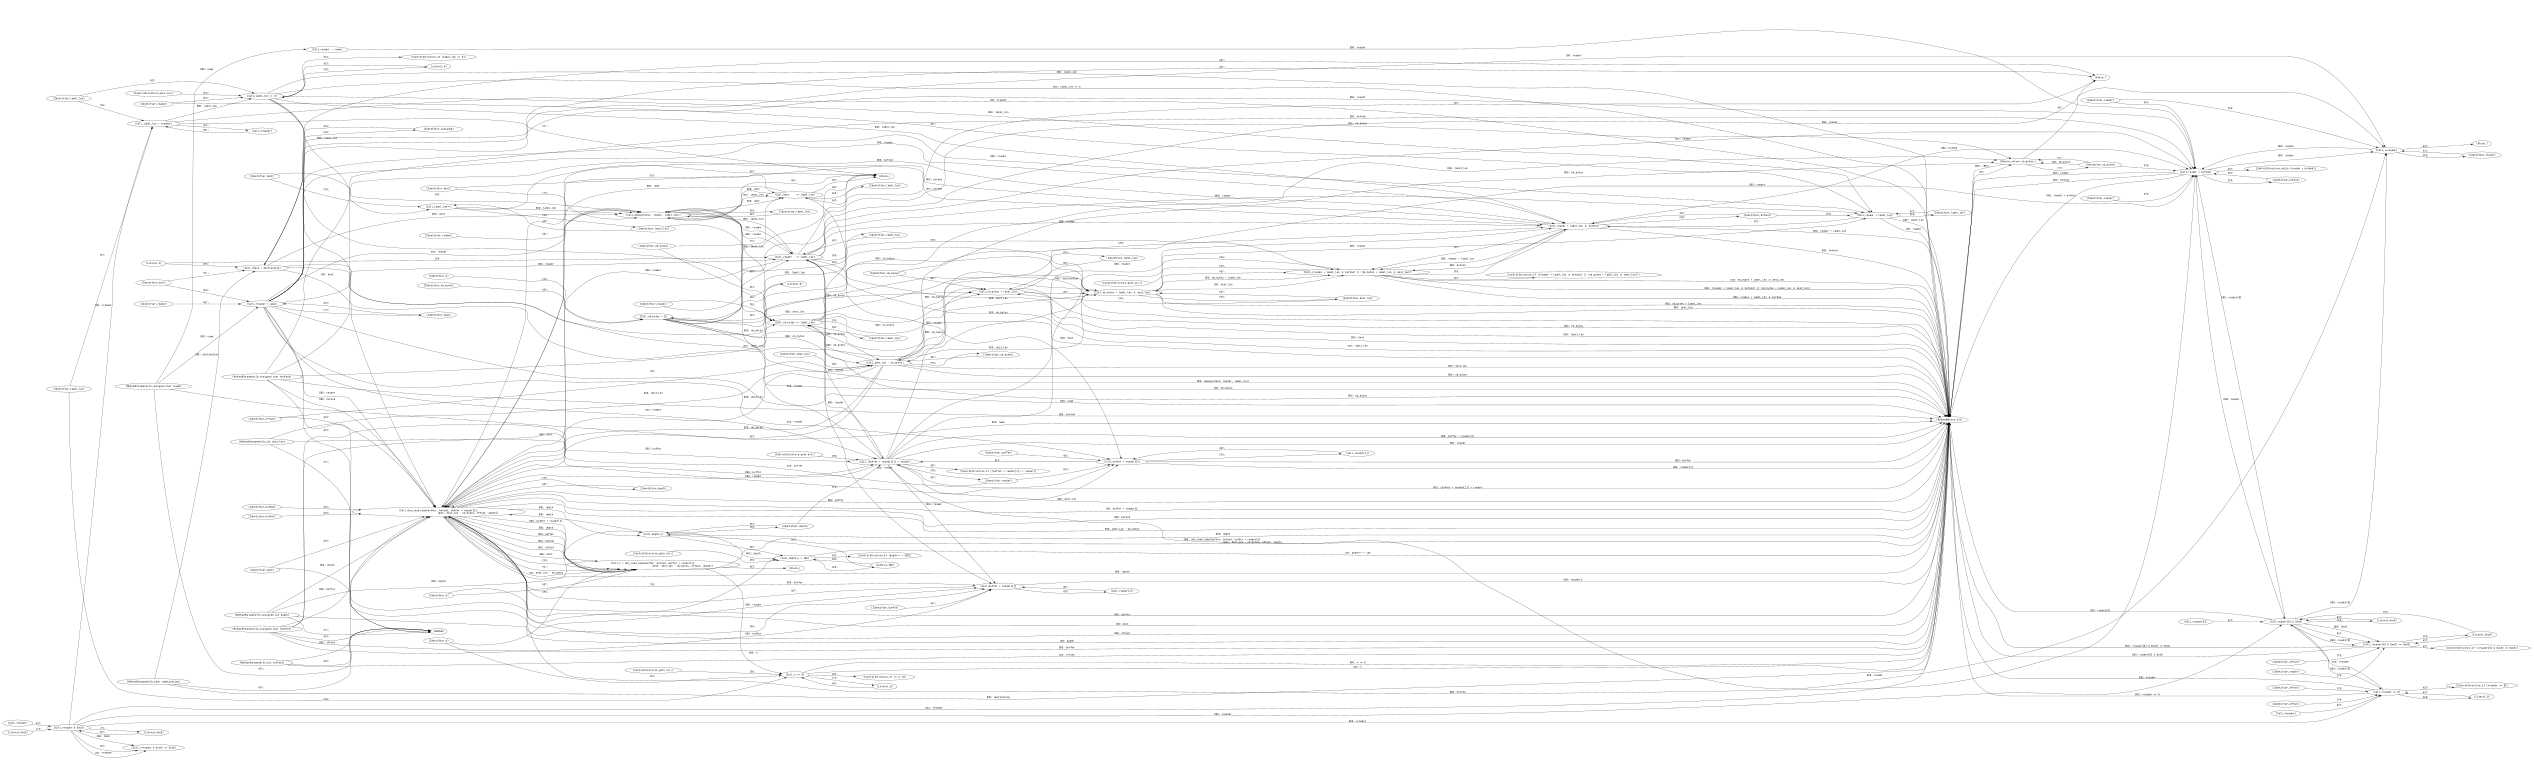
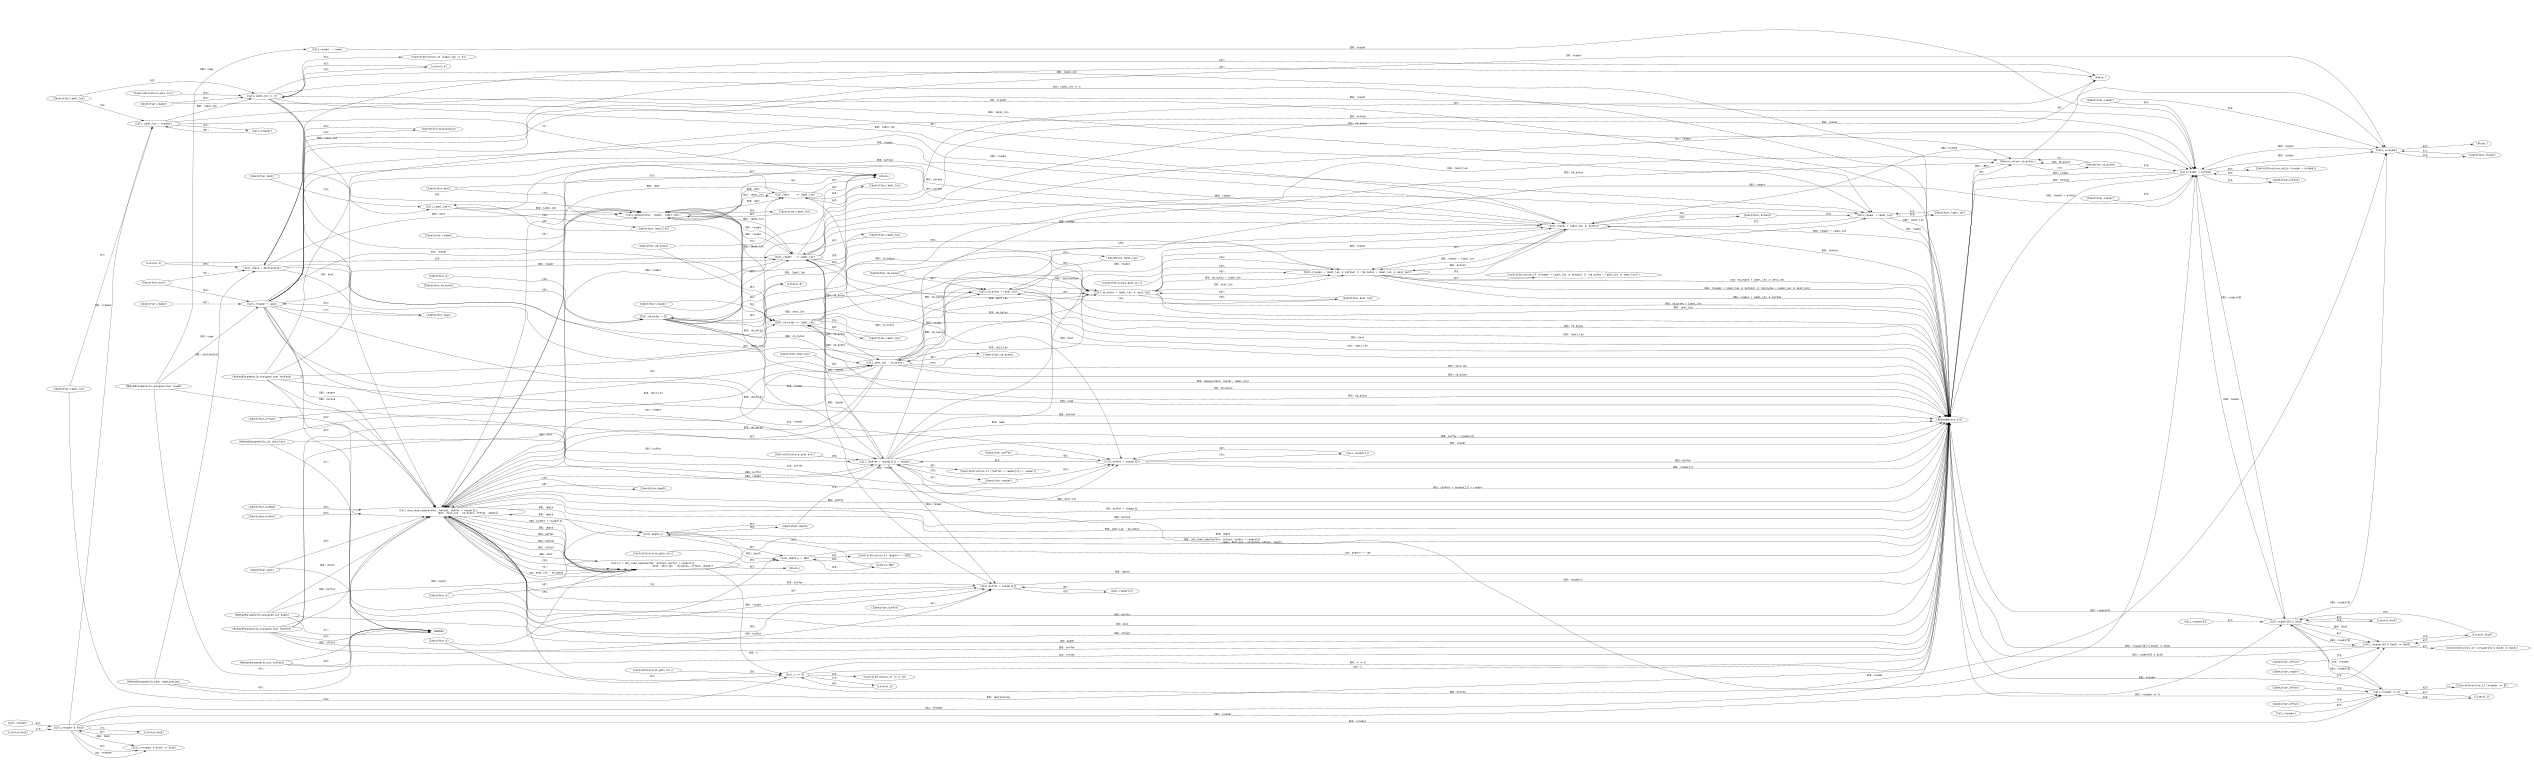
  digraph {
    fontname="JetBrains Mono"
    rankdir=LR
    node [fontname="JetBrains Mono"]
    edge [fontname="JetBrains Mono"]
    n1 [label="(Call,dns_read_name(buffer, bufend, buffer + reader[1],\n                                         dest, dest_len - nb_bytes, offset, depth))"]
    n2 [label="(Call,memcpy(dest, reader, label_len))"]
    n3 [label="(Call,(buffer + reader[1]) > reader)"]
    n4 [label="(Call,depth++)"]
    n5 [label="(Call,reader + label_len >= bufend)"]
    n6 [label="(Call,buffer + reader[1])"]
    n7 [label="(Call,n = dns_read_name(buffer, bufend, buffer + reader[1],\n                                         dest, dest_len - nb_bytes, offset, depth))"]
    n8 [label="(Call,buffer + reader[1])"]
    n9 [label="(Call,reader < bufend)"]
    n10 [label="(Identifier,depth)"]
    n11 [label="(MethodReturn,int)"]
    n12 [label="(Call,nb_bytes += label_len)"]
    n13 [label="(Block,)"]
    n14 [label="(Call,dest     += label_len)"]
    n15 [label="(Call,reader   += label_len)"]
    n16 [label="(Identifier,label_len)"]
    n17 [label="(Call,++reader)"]
    n18 [label="(Call,reader + label_len)"]
    n19 [label="(Identifier,reader)"]
    n20 [label="(ControlStructure,if ((buffer + reader[1]) > reader))"]
    n21 [label="(Call,depth++ > 100)"]
    n22 [label="(Identifier,depth)"]
    n23 [label="(Call,(reader + label_len >= bufend) || (nb_bytes + label_len >= dest_len))"]
    n24 [label="(Identifier,bufend)"]
    n25 [label="(Call,reader[1])"]
    n26 [label="(Call,n == 0)"]
    n27 [label="(Block,)"]
    n28 [label="(Call,reader[1])"]
    n29 [label="(Call,reader[0] & 0xc0)"]
    n30 [label="(Identifier,bufend)"]
    n31 [label="(ControlStructure,while (reader < bufend))"]
    n32 [label="(Return,return nb_bytes;)"]
    n33 [label="(MethodParameterIn,unsigned char *buffer)"]
    1000105
    n35 [label="(Call,dest_len - nb_bytes)"]
    n36 [label="(Call,nb_bytes + label_len >= dest_len)"]
    n37 [label="(Call,nb_bytes + label_len)"]
    n38 [label="(Identifier,nb_bytes)"]
    n39 [label="(Identifier,dest_len)"]
    n40 [label="(Identifier,label_len)"]
    n41 [label="(Identifier,label_len)"]
    n42 [label="(Block,)"]
    n43 [label="(Identifier,nb_bytes)"]
    n44 [label="(ControlStructure,if ((reader + label_len >= bufend) || (nb_bytes + label_len >= dest_len)))"]
    n45 [label="(Identifier,label_len)"]
    n46 [label="(Identifier,label_len)"]
    n47 [label="(Call,*dest = destination)"]
-   n48 [label="(Identifier,unsigned)"]
+   n48 [label="(Identifier,destination)"]
    n49 [label="(MethodParameterIn,char *destination)"]
    n50 [label="(Block,)"]
    n51 [label="(Identifier,reader)"]
    n52 [label="(Identifier,label_len)"]
    n53 [label="(Call,*reader = name)"]
    n54 [label="(Identifier,name)"]
    n55 [label="(MethodParameterIn,unsigned char *name)"]
    n56 [label="(Call,reader  = name)"]
    n57 [label="(ControlStructure,if (depth++ > 100))"]
    n58 [label="(Literal,100)"]
    n59 [label="(MethodParameterIn,unsigned int depth)"]
    n60 [label="(Call,label_len == 0)"]
    n61 [label="(Call,label_len++)"]
    n62 [label="(ControlStructure,if (label_len == 0))"]
    n63 [label="(Literal,0)"]
    n64 [label="(Identifier,label_len)"]
    n65 [label="(Call,label_len = *reader)"]
    n66 [label="(Call,*reader)"]
    n67 [label="(Call,*reader & 0xc0)"]
    n68 [label="(Call,*reader == 0)"]
    n69 [label="(Literal,0xc0)"]
    n70 [label="(Call,(*reader & 0xc0) == 0xc0)"]
    n71 [label="(Call,(reader[0] & 0xc0) == 0xc0)"]
    n72 [label="(Literal,0xc0)"]
    n73 [label="(ControlStructure,if (*reader == 0))"]
    n74 [label="(Literal,0)"]
    n75 [label="(MethodParameterIn,unsigned char *bufend)"]
    n76 [label="(MethodParameterIn,int *offset)"]
    n77 [label="(Call,nb_bytes = 0)"]
    n78 [label="(Literal,0)"]
    n79 [label="(MethodParameterIn,int dest_len)"]
    n80 [label="(Literal,0)"]
    n81 [label="(ControlStructure,if (n == 0))"]
    n82 [label="(ControlStructure,if ((reader[0] & 0xc0) == 0xc0))"]
    n83 [label="(Literal,0xc0)"]
    n84 [label="(Identifier,reader)"]
    n85 [label="(Identifier,reader)"]
    n86 [label="(Literal,1)"]
    n87 [label="(Identifier,offset)"]
    n88 [label="(Identifier,nb_bytes)"]
    n89 [label="(Identifier,nb_bytes)"]
    n90 [label="(Identifier,n)"]
    n91 [label="(Call,*reader)"]
    n92 [label="(ControlStructure,goto err;)"]
    n93 [label="(Identifier,offset)"]
    n94 [label="(Identifier,reader)"]
    n95 [label="(Identifier,dest)"]
    n96 [label="(Identifier,offset)"]
    n97 [label="(Identifier,buffer)"]
    n98 [label="(ControlStructure,goto err;)"]
    n99 [label="(Identifier,bufend)"]
    n100 [label="(ControlStructure,goto err;)"]
    n101 [label="(Identifier,buffer)"]
    n102 [label="(Identifier,dest)"]
    n103 [label="(Identifier,reader)"]
    n104 [label="(Identifier,reader)"]
    n105 [label="(Identifier,n)"]
    n106 [label="(Identifier,reader)"]
    n107 [label="(Literal,0xc0)"]
    n108 [label="(Call,*reader)"]
    n109 [label="(Identifier,offset)"]
    n110 [label="(Identifier,dest)"]
    n111 [label="(Identifier,n)"]
    n112 [label="(Identifier,label_len)"]
    n113 [label="(ControlStructure,goto out;)"]
    n114 [label="(Identifier,buffer)"]
    n115 [label="(Identifier,label_len)"]
    n116 [label="(Call,reader[0])"]
    n117 [label="(Identifier,dest_len)"]
    n118 [label="(ControlStructure,goto err;)"]
    n119 [label="(Identifier,nb_bytes)"]
    n120 [label="(Identifier,reader)"]
    n121 [label="(Identifier,dest)"]
    n1 -> n2 [label="DDG: dest"]
    n1 -> n3 [label="DDG: buffer"]
    n1 -> n4 [label="DDG: depth"]
    n1 -> n5 [label="DDG: bufend"]
    n1 -> n6 [label="DDG: buffer"]
    n1 -> n7 [label="AST: "]
    n1 -> n7 [label="DDG: dest_len - nb_bytes"]
    n1 -> n7 [label="DDG: buffer + reader[1]"]
    n1 -> n7 [label="DDG: depth"]
    n1 -> n7 [label="DDG: buffer"]
    n1 -> n7 [label="DDG: bufend"]
    n1 -> n7 [label="DDG: offset"]
    n1 -> n7 [label="DDG: dest"]
    n1 -> n8 [label="DDG: buffer"]
    n1 -> n9 [label="DDG: bufend"]
    n1 -> n10 [label="CFG: "]
    n1 -> n11 [label="DDG: dest_len - nb_bytes"]
    n1 -> n11 [label="DDG: depth"]
    n1 -> n11 [label="DDG: buffer"]
    n1 -> n11 [label="DDG: dest"]
    n1 -> n11 [label="DDG: offset"]
    n1 -> n11 [label="DDG: buffer + reader[1]"]
    n1 -> n11 [label="DDG: bufend"]
    n2 -> n11 [label="DDG: memcpy(dest, reader, label_len)"]
    n2 -> n12 [label="DDG: label_len"]
    n2 -> n13 [label="AST: "]
    n2 -> n14 [label="DDG: label_len"]
    n2 -> n14 [label="DDG: dest"]
    n2 -> n15 [label="DDG: label_len"]
    n2 -> n15 [label="DDG: reader"]
    n2 -> n16 [label="CFG: "]
    n3 -> n1 [label="DDG: reader"]
    n3 -> n2 [label="DDG: reader"]
    n3 -> n5 [label="DDG: reader"]
    n3 -> n8 [label="DDG: reader"]
    n3 -> n9 [label="DDG: reader"]
    n3 -> n11 [label="DDG: buffer + reader[1]"]
    n3 -> n11 [label="DDG: reader"]
    n3 -> n11 [label="DDG: (buffer + reader[1]) > reader"]
    n3 -> n15 [label="DDG: reader"]
    n3 -> n17 [label="DDG: reader"]
    n3 -> n18 [label="DDG: reader"]
    n3 -> n19 [label="CFG: "]
    n3 -> n20 [label="AST: "]
    n4 -> n1 [label="DDG: depth"]
    n4 -> n11 [label="DDG: depth"]
    n4 -> n21 [label="AST: "]
    n4 -> n21 [label="DDG: depth"]
    n4 -> n22 [label="CFG: "]
    n5 -> n1 [label="DDG: bufend"]
    n5 -> n9 [label="DDG: bufend"]
    n5 -> n11 [label="DDG: reader + label_len"]
    n5 -> n11 [label="DDG: bufend"]
    n5 -> n23 [label="AST: "]
    n5 -> n23 [label="DDG: reader + label_len"]
    n5 -> n23 [label="DDG: bufend"]
    n5 -> n24 [label="CFG: "]
    n6 -> n3 [label="AST: "]
    n6 -> n11 [label="DDG: buffer"]
    n6 -> n11 [label="DDG: reader[1]"]
    n6 -> n25 [label="CFG: "]
    n7 -> n1 [label="CFG: "]
    n7 -> n11 [label="DDG: dns_read_name(buffer, bufend, buffer + reader[1],\n                                         dest, dest_len - nb_bytes, offset, depth)"]
    n7 -> n26 [label="DDG: n"]
    n7 -> n27 [label="AST: "]
    n8 -> n1 [label="AST: "]
    n8 -> n11 [label="DDG: reader[1]"]
    n8 -> n28 [label="CFG: "]
    n9 -> n11 [label="DDG: reader"]
    n9 -> n11 [label="DDG: bufend"]
    n9 -> n11 [label="DDG: reader < bufend"]
    n9 -> n17 [label="DDG: reader"]
    n9 -> n29 [label="DDG: reader"]
    n9 -> n30 [label="CFG: "]
    n9 -> n31 [label="AST: "]
    n10 -> n1 [label="AST: "]
    n11 -> n32 [label="CFG: "]
    n12 -> n11 [label="DDG: nb_bytes"]
    n12 -> n13 [label="AST: "]
    n12 -> n32 [label="DDG: label_len"]
    n12 -> n35 [label="DDG: nb_bytes"]
    n12 -> n36 [label="DDG: nb_bytes"]
    n12 -> n37 [label="DDG: nb_bytes"]
    n12 -> n40 [label="CFG: "]
    n14 -> n1 [label="DDG: dest"]
    n14 -> n2 [label="DDG: dest"]
    n14 -> n11 [label="DDG: dest"]
    n14 -> n13 [label="AST: "]
    n14 -> n45 [label="CFG: "]
    n15 -> n1 [label="DDG: reader"]
    n15 -> n2 [label="DDG: reader"]
    n15 -> n3 [label="DDG: reader"]
    n15 -> n5 [label="DDG: reader"]
    n15 -> n6 [label="DDG: reader"]
    n15 -> n8 [label="DDG: reader"]
    n15 -> n9 [label="DDG: reader"]
    n15 -> n11 [label="DDG: label_len"]
    n15 -> n13 [label="AST: "]
    n15 -> n17 [label="DDG: reader"]
    n15 -> n18 [label="DDG: reader"]
    n15 -> n46 [label="CFG: "]
    n16 -> n2 [label="AST: "]
    n17 -> n9 [label="DDG: reader"]
    n17 -> n50 [label="AST: "]
    n17 -> n51 [label="CFG: "]
    n18 -> n5 [label="AST: "]
    n18 -> n11 [label="DDG: reader"]
    n18 -> n11 [label="DDG: label_len"]
    n18 -> n52 [label="CFG: "]
    n19 -> n3 [label="AST: "]
    n19 -> n6 [label="CFG: "]
    n21 -> n11 [label="DDG: depth++ > 100"]
    n21 -> n57 [label="AST: "]
    n21 -> n58 [label="CFG: "]
    n22 -> n3 [label="CFG: "]
    n22 -> n4 [label="AST: "]
    n23 -> n5 [label="CFG: "]
    n23 -> n11 [label="DDG: nb_bytes + label_len >= dest_len"]
    n23 -> n11 [label="DDG: (reader + label_len >= bufend) || (nb_bytes + label_len >= dest_len)"]
    n23 -> n11 [label="DDG: reader + label_len >= bufend"]
    n23 -> n36 [label="CFG: "]
    n23 -> n44 [label="AST: "]
    n24 -> n5 [label="AST: "]
    n24 -> n18 [label="CFG: "]
    n25 -> n6 [label="AST: "]
    n26 -> n11 [label="DDG: n == 0"]
    n26 -> n11 [label="DDG: n"]
    n26 -> n80 [label="CFG: "]
    n26 -> n81 [label="AST: "]
    n28 -> n8 [label="AST: "]
    n29 -> n9 [label="DDG: reader[0]"]
    n29 -> n11 [label="DDG: reader[0]"]
    n29 -> n17 [label="DDG: reader[0]"]
    n29 -> n68 [label="DDG: reader[0]"]
    n29 -> n71 [label="AST: "]
    n29 -> n71 [label="DDG: reader[0]"]
    n29 -> n71 [label="DDG: 0xc0"]
    n29 -> n72 [label="CFG: "]
    n30 -> n9 [label="AST: "]
    n32 -> n11 [label="DDG: <RET>"]
    n32 -> n42 [label="AST: "]
    n32 -> n43 [label="CFG: "]
    n33 -> n1 [label="DDG: buffer"]
    n33 -> n3 [label="DDG: buffer"]
    n33 -> n6 [label="DDG: buffer"]
    n33 -> n8 [label="DDG: buffer"]
    n33 -> n11 [label="DDG: buffer"]
    n33 -> 1000105 [label="AST: "]
    n35 -> n1 [label="AST: "]
    n35 -> n1 [label="DDG: dest_len"]
    n35 -> n1 [label="DDG: nb_bytes"]
    n35 -> n11 [label="DDG: dest_len"]
    n35 -> n11 [label="DDG: nb_bytes"]
    n35 -> n12 [label="DDG: nb_bytes"]
    n35 -> n32 [label="DDG: nb_bytes"]
    n35 -> n36 [label="DDG: nb_bytes"]
    n35 -> n36 [label="DDG: dest_len"]
    n35 -> n37 [label="DDG: nb_bytes"]
    n35 -> n38 [label="CFG: "]
    n36 -> n11 [label="DDG: nb_bytes + label_len"]
    n36 -> n11 [label="DDG: dest_len"]
    n36 -> n23 [label="AST: "]
    n36 -> n23 [label="DDG: nb_bytes + label_len"]
    n36 -> n23 [label="DDG: dest_len"]
    n36 -> n35 [label="DDG: dest_len"]
    n36 -> n39 [label="CFG: "]
    n37 -> n11 [label="DDG: label_len"]
    n37 -> n11 [label="DDG: nb_bytes"]
    n37 -> n36 [label="AST: "]
    n37 -> n41 [label="CFG: "]
    n38 -> n35 [label="AST: "]
    n39 -> n36 [label="AST: "]
    n39 -> n37 [label="CFG: "]
    n40 -> n12 [label="AST: "]
    n41 -> n37 [label="AST: "]
    n43 -> n9 [label="CFG: "]
    n43 -> n32 [label="AST: "]
    n43 -> n32 [label="DDG: nb_bytes"]
    n45 -> n14 [label="AST: "]
    n46 -> n15 [label="AST: "]
    n47 -> n1 [label="DDG: dest"]
    n47 -> n2 [label="DDG: dest"]
    n47 -> n11 [label="DDG: destination"]
    n47 -> n11 [label="DDG: dest"]
    n47 -> n42 [label="AST: "]
    n47 -> n48 [label="CFG: "]
    n48 -> n47 [label="AST: "]
    n49 -> n11 [label="DDG: destination"]
    n49 -> 1000105 [label="AST: "]
    n49 -> n47 [label="DDG: destination"]
    n51 -> n17 [label="AST: "]
    n52 -> n18 [label="AST: "]
    n53 -> n1 [label="DDG: reader"]
    n53 -> n2 [label="DDG: reader"]
    n53 -> n3 [label="DDG: reader"]
    n53 -> n5 [label="DDG: reader"]
    n53 -> n6 [label="DDG: reader"]
    n53 -> n8 [label="DDG: reader"]
    n53 -> n9 [label="DDG: reader"]
    n53 -> n11 [label="DDG: name"]
    n53 -> n15 [label="DDG: reader"]
    n53 -> n17 [label="DDG: reader"]
    n53 -> n18 [label="DDG: reader"]
    n53 -> n42 [label="AST: "]
    n53 -> n54 [label="CFG: "]
    n54 -> n53 [label="AST: "]
    n55 -> n11 [label="DDG: name"]
    n55 -> 1000105 [label="AST: "]
    n55 -> n53 [label="DDG: name"]
    n55 -> n56 [label="DDG: name"]
    n56 -> n9 [label="DDG: reader"]
    n58 -> n4 [label="CFG: "]
    n58 -> n21 [label="AST: "]
    n59 -> n1 [label="DDG: depth"]
    n59 -> n4 [label="DDG: depth"]
    n59 -> n11 [label="DDG: depth"]
    n59 -> 1000105 [label="AST: "]
    n60 -> n5 [label="DDG: label_len"]
    n60 -> n11 [label="DDG: label_len"]
    n60 -> n11 [label="DDG: label_len == 0"]
    n60 -> n18 [label="DDG: label_len"]
    n60 -> n36 [label="DDG: label_len"]
    n60 -> n37 [label="DDG: label_len"]
    n60 -> n61 [label="DDG: label_len"]
    n60 -> n62 [label="AST: "]
    n60 -> n63 [label="CFG: "]
    n61 -> n2 [label="DDG: label_len"]
    n61 -> n13 [label="AST: "]
    n61 -> n64 [label="CFG: "]
    n63 -> n60 [label="AST: "]
    n64 -> n23 [label="CFG: "]
    n64 -> n61 [label="AST: "]
    n65 -> n11 [label="DDG: *reader"]
    n65 -> n13 [label="AST: "]
    n65 -> n60 [label="DDG: label_len"]
    n65 -> n66 [label="CFG: "]
    n66 -> n65 [label="AST: "]
    n67 -> n11 [label="DDG: *reader"]
    n67 -> n29 [label="DDG: *reader"]
    n67 -> n65 [label="DDG: *reader"]
    n67 -> n68 [label="DDG: *reader"]
    n67 -> n69 [label="CFG: "]
    n67 -> n70 [label="AST: "]
    n67 -> n70 [label="DDG: *reader"]
    n67 -> n70 [label="DDG: 0xc0"]
    n68 -> n11 [label="DDG: *reader == 0"]
    n68 -> n11 [label="DDG: *reader"]
    n68 -> n29 [label="DDG: *reader"]
    n68 -> n73 [label="AST: "]
    n68 -> n74 [label="CFG: "]
    n69 -> n67 [label="AST: "]
    n71 -> n11 [label="DDG: (reader[0] & 0xc0) == 0xc0"]
    n71 -> n11 [label="DDG: reader[0] & 0xc0"]
    n71 -> n82 [label="AST: "]
    n71 -> n83 [label="CFG: "]
    n72 -> n29 [label="AST: "]
    n74 -> n68 [label="AST: "]
    n75 -> n1 [label="DDG: bufend"]
    n75 -> n5 [label="DDG: bufend"]
    n75 -> n9 [label="DDG: bufend"]
    n75 -> n11 [label="DDG: bufend"]
    n75 -> 1000105 [label="AST: "]
    n75 -> n36 [label="DDG: dest_len"]
    n76 -> n1 [label="DDG: offset"]
    n76 -> n11 [label="DDG: offset"]
    n76 -> 1000105 [label="AST: "]
    n77 -> n11 [label="DDG: nb_bytes"]
    n77 -> n12 [label="DDG: nb_bytes"]
    n77 -> n32 [label="DDG: nb_bytes"]
    n77 -> n35 [label="DDG: nb_bytes"]
    n77 -> n36 [label="DDG: nb_bytes"]
    n77 -> n37 [label="DDG: nb_bytes"]
    n77 -> n42 [label="AST: "]
    n77 -> n78 [label="CFG: "]
    n78 -> n77 [label="AST: "]
    n79 -> n11 [label="DDG: dest_len"]
    n79 -> 1000105 [label="AST: "]
    n79 -> n35 [label="DDG: dest_len"]
    n80 -> n26 [label="AST: "]
    n83 -> n29 [label="CFG: "]
    n83 -> n71 [label="AST: "]
    n84 -> n2 [label="AST: "]
    n85 -> n9 [label="AST: "]
    n85 -> n17 [label="CFG: "]
    n86 -> n15 [label="CFG: "]
    n86 -> n47 [label="CFG: "]
    n87 -> n68 [label="CFG: "]
    n88 -> n5 [label="CFG: "]
    n88 -> n37 [label="AST: "]
    n89 -> n77 [label="AST: "]
    n90 -> n7 [label="CFG: "]
    n90 -> n26 [label="AST: "]
    n91 -> n67 [label="AST: "]
    n92 -> n3 [label="CFG: "]
    n93 -> n68 [label="CFG: "]
    n94 -> n71 [label="CFG: "]
    n95 -> n2 [label="CFG: "]
    n95 -> n14 [label="AST: "]
    n96 -> n71 [label="CFG: "]
    n97 -> n6 [label="AST: "]
    n98 -> n26 [label="CFG: "]
    n99 -> n1 [label="AST: "]
    n100 -> n21 [label="CFG: "]
    n101 -> n8 [label="AST: "]
    n102 -> n2 [label="AST: "]
    n102 -> n61 [label="CFG: "]
    n103 -> n53 [label="AST: "]
    n104 -> n18 [label="AST: "]
    n104 -> n60 [label="CFG: "]
    n105 -> n7 [label="AST: "]
    n105 -> n21 [label="CFG: "]
    n106 -> n9 [label="CFG: "]
    n107 -> n67 [label="CFG: "]
    n108 -> n68 [label="AST: "]
    n109 -> n1 [label="AST: "]
    n109 -> n35 [label="CFG: "]
    n110 -> n47 [label="AST: "]
    n110 -> n53 [label="CFG: "]
    n111 -> n77 [label="CFG: "]
    n112 -> n60 [label="AST: "]
    n112 -> n65 [label="CFG: "]
    n113 -> n60 [label="CFG: "]
    n114 -> n1 [label="AST: "]
    n115 -> n26 [label="CFG: "]
    n115 -> n65 [label="AST: "]
    n116 -> n29 [label="AST: "]
    n117 -> n35 [label="AST: "]
    n118 -> n23 [label="CFG: "]
    n119 -> n12 [label="AST: "]
    n119 -> n14 [label="CFG: "]
    n120 -> n12 [label="CFG: "]
    n120 -> n15 [label="AST: "]
    n121 -> n1 [label="AST: "]
    n121 -> n8 [label="CFG: "]
  }
